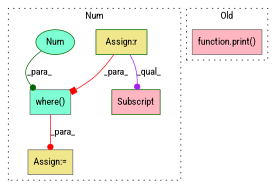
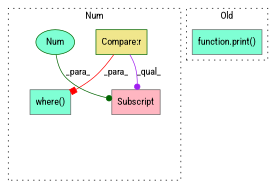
  digraph {
    fontname="Roboto Condensed"
    node [a=75 color=gray40 fillcolor=aquamarine fontname="Roboto Condensed" shape=box style=filled]
    edge [arrowhead=dot color=red fontname="Roboto Condensed"]
    n1 [l="12,1" label="where()" s="2621,2651"]
-   n2 [a=68 fillcolor=khaki l=3 label="Assign:=" s=2618]
-   n3 [a=40 color=darkgreen fillcolor=khaki l=18 label="Assign:r" s=2633]
-   n4 [a=63 color=darkgreen fillcolor=lightpink l="34,0" label=Subscript s="2621,0"]
+   n3 [a=40 color=darkgreen fillcolor=khaki l=18 label="Compare:r" s=2633]
+   n4 [a=63 fillcolor=lightpink l="34,0" label=Subscript s="2621,0"]
    n5 [a=76 color=darkgreen l=1 label=Num s=2653 shape=ellipse]
-   n6 [fillcolor=lightpink l="6,1" label="function.print()" s="2605,2632"]
+   n6 [l="6,1" label="function.print()" s="2605,2632"]
    subgraph cluster_1 {
      label=Num
      style=dotted
      n1
-     n2
      n3
      n4
      n5
    }
    subgraph cluster_2 {
      label=Old
      style=dotted
      n6
    }
-   n1 -> n2 [label=_para_]
    n3 -> n1 [arrowhead=box label=_para_]
    n3 -> n4 [color=purple label=_qual_]
-   n5 -> n1 [color=darkgreen label=_para_]
+   n5 -> n4 [color=darkgreen label=_para_]
  }
